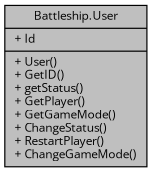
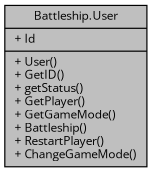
  digraph {
    fontname="Open Sans"
-   n1 [color=black fillcolor=grey75 fontcolor=black fontname="Open Sans" fontsize=10 height=0.2 label="{Battleship.User\n|+ Id\l|+ User()\l+ GetID()\l+ getStatus()\l+ GetPlayer()\l+ GetGameMode()\l+ ChangeStatus()\l+ RestartPlayer()\l+ ChangeGameMode()\l}" shape=record style=filled width=0.4]
+   n1 [color=black fillcolor=grey75 fontcolor=black fontname="Open Sans" fontsize=10 height=0.2 label="{Battleship.User\n|+ Id\l|+ User()\l+ GetID()\l+ getStatus()\l+ GetPlayer()\l+ GetGameMode()\l+ Battleship()\l+ RestartPlayer()\l+ ChangeGameMode()\l}" shape=record style=filled width=0.4]
  }
